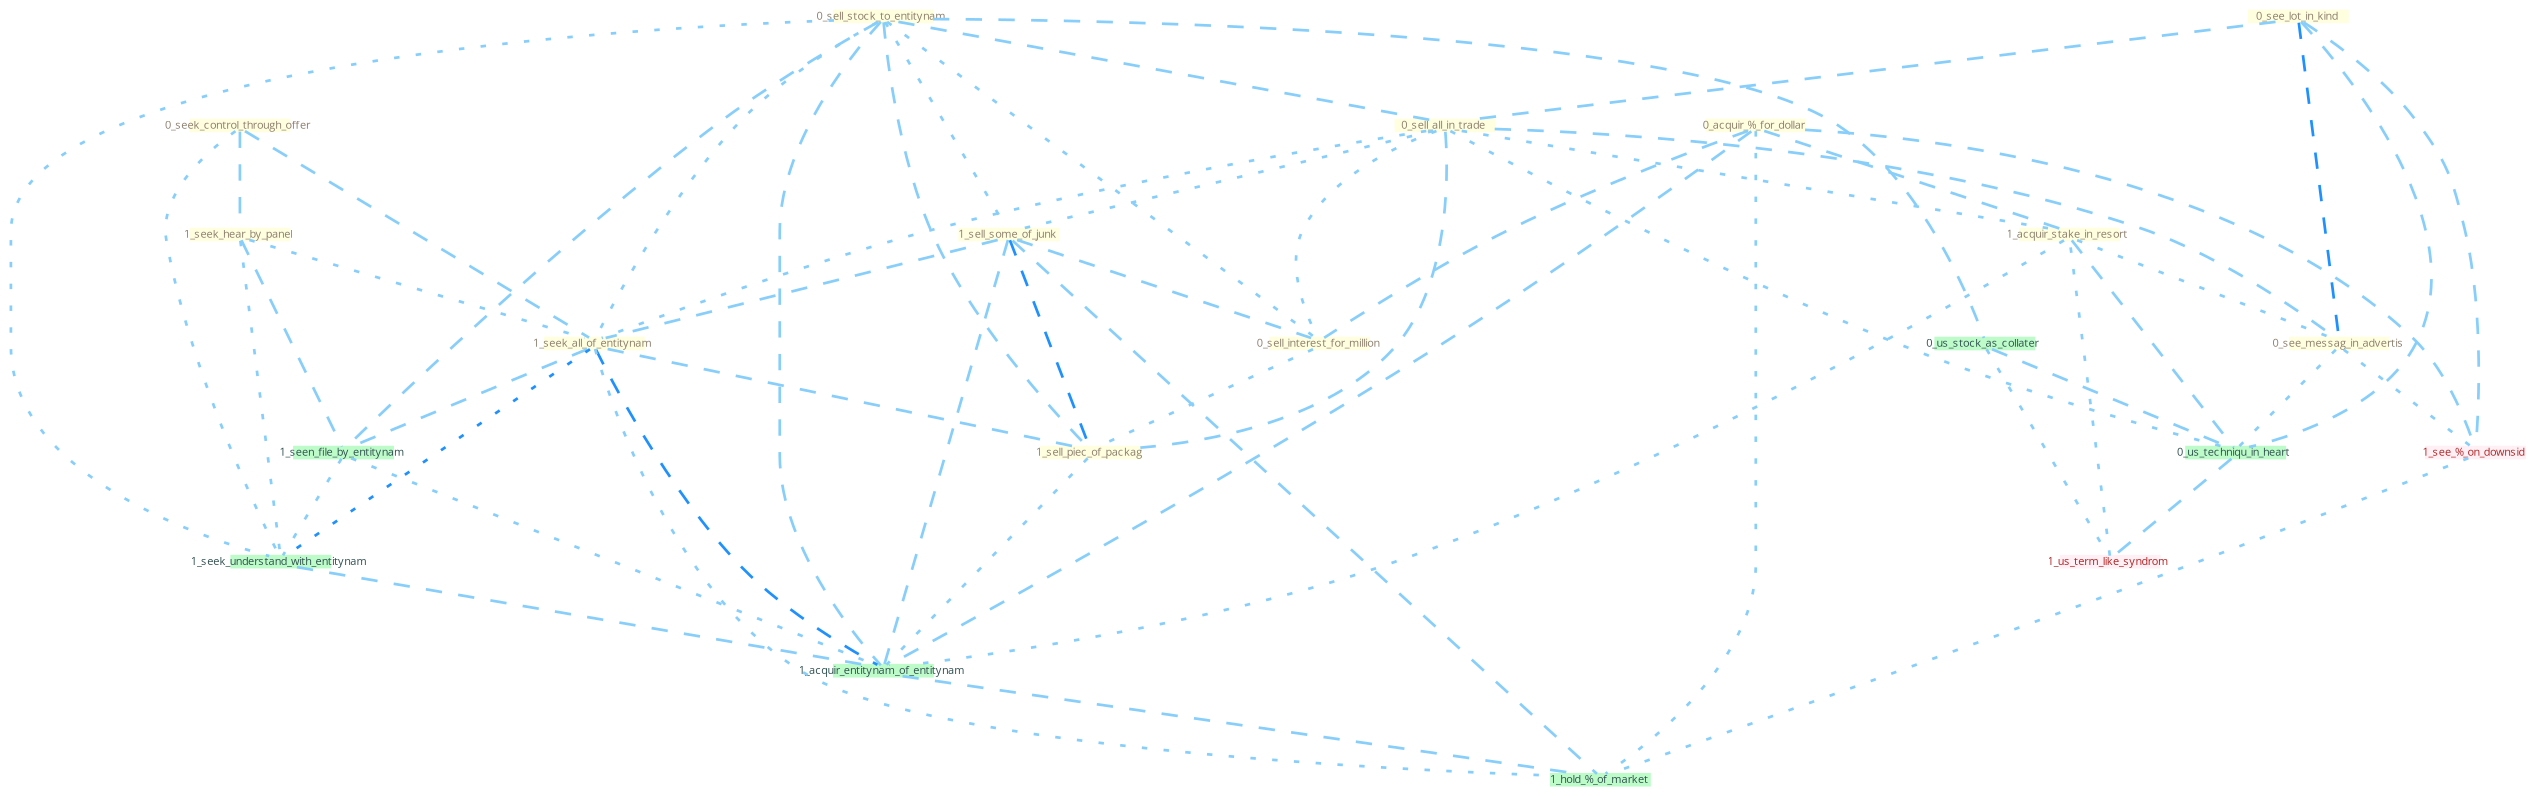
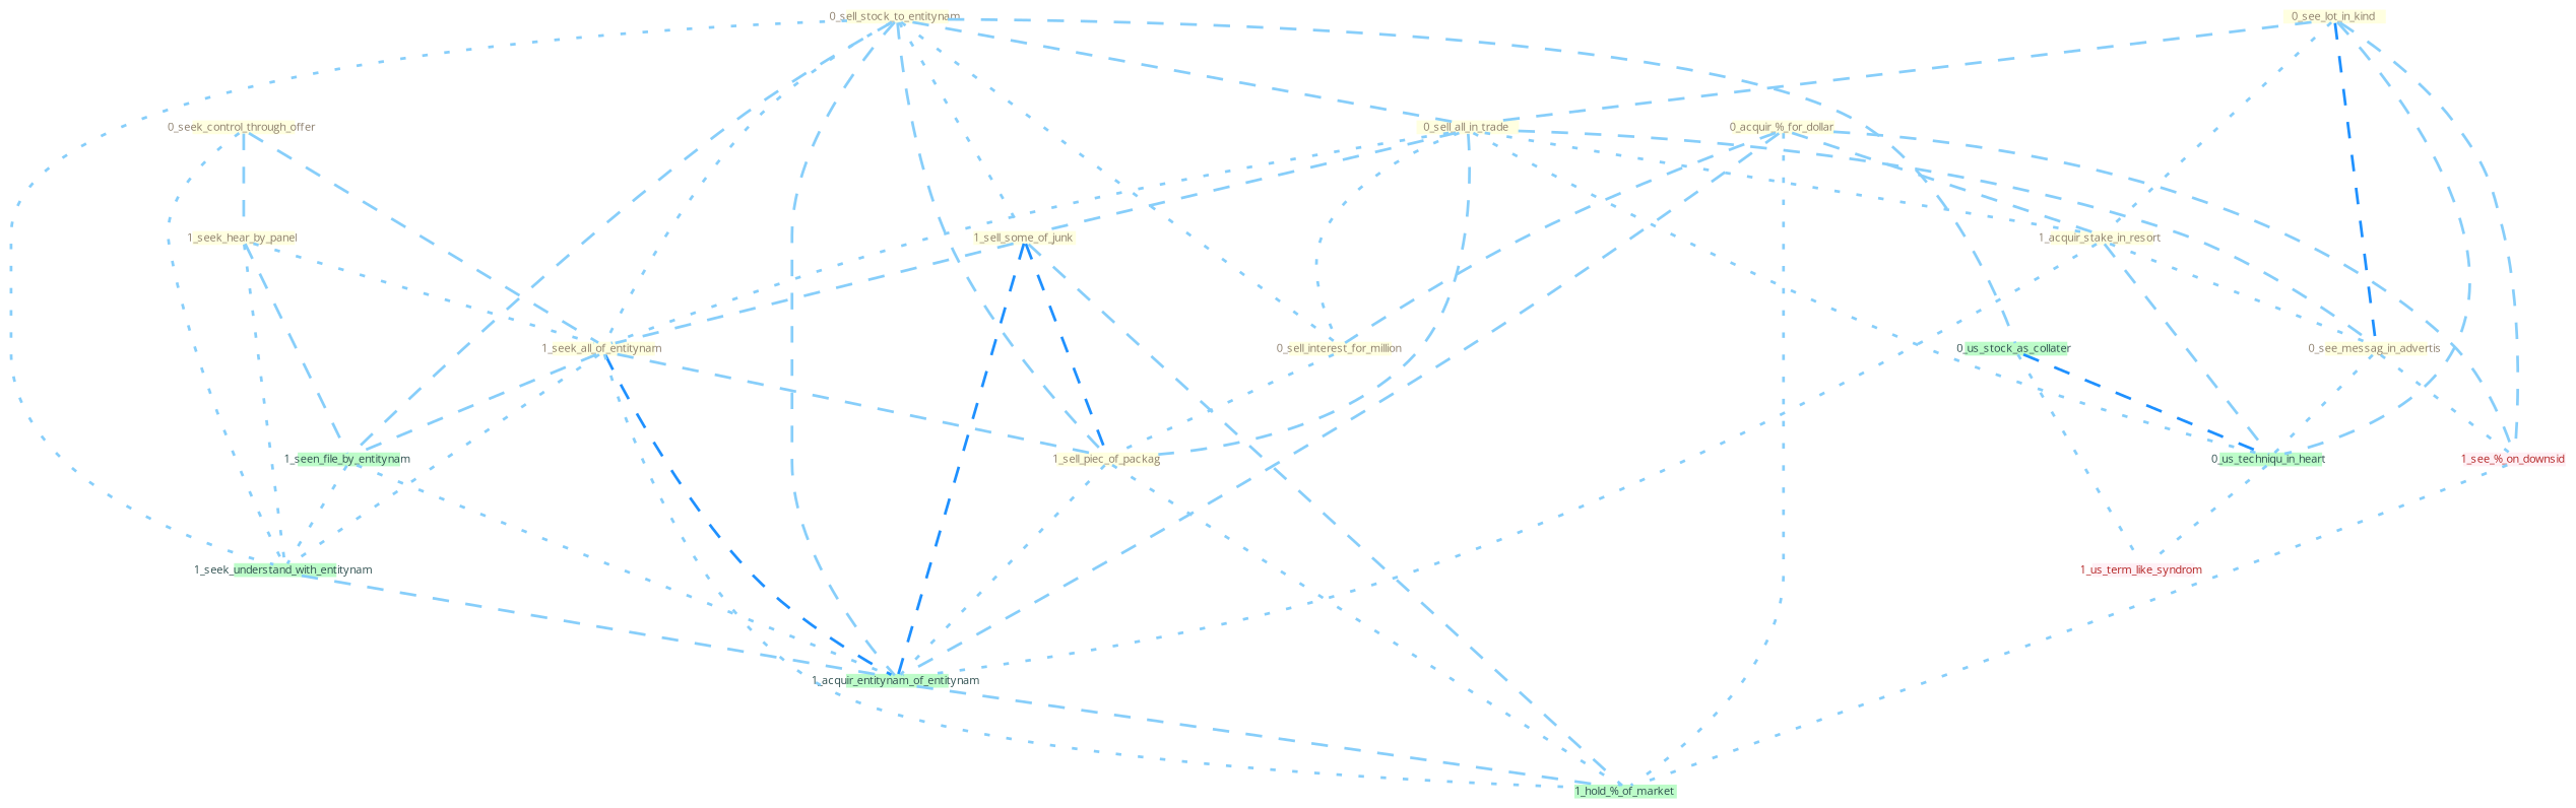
  graph {
    fontname="Open Sans"
    node [color="#ffffe0" fixedsize=true fontcolor="#8b7d6b" fontname="Open Sans" fontsize=4 shape=polygon style=filled]
    edge [color="#87cefa" fontname="Open Sans" style=dashed w=1]
    "0_see_lot_in_kind " [height=.06 width=.5]
    "0_sell_stock_to_entitynam " [height=.06 width=.5]
    "0_acquir_%_for_dollar " [height=.06 width=.5]
    "0_seek_control_through_offer " [height=.06 width=.5]
    "0_sell_all_in_trade " [height=.06 width=.5]
    "1_seek_hear_by_panel " [height=.06 width=.5]
    "1_sell_some_of_junk " [height=.06 width=.5]
    "1_acquir_stake_in_resort " [height=.06 width=.5]
    "1_seek_all_of_entitynam " [height=.06 width=.5]
    "0_see_messag_in_advertis " [height=.06 width=.5]
    "0_sell_interest_for_million " [height=.06 width=.5]
    "1_sell_piec_of_packag " [height=.06 width=.5]
    "1_see_%_on_downsid " [color="#fff0f5" fontcolor="#b22222" height=.06 width=.5]
    "1_us_term_like_syndrom " [color="#fff0f5" fontcolor="#b22222" height=.06 width=.5]
    "0_us_techniqu_in_heart " [color="#BDFCC9" fontcolor="#2f4f4f" height=.06 width=.5]
    "1_seen_file_by_entitynam " [color="#BDFCC9" fontcolor="#2f4f4f" height=.06 width=.5]
    "0_us_stock_as_collater " [color="#BDFCC9" fontcolor="#2f4f4f" height=.06 width=.5]
    "1_seek_understand_with_entitynam " [color="#BDFCC9" fontcolor="#2f4f4f" height=.06 width=.5]
    "1_acquir_entitynam_of_entitynam " [color="#BDFCC9" fontcolor="#2f4f4f" height=.06 width=.5]
    "1_hold_%_of_market " [color="#BDFCC9" fontcolor="#2f4f4f" height=.06 width=.5]
    subgraph sub_1 {
      "0_see_lot_in_kind "
      "0_sell_stock_to_entitynam "
      "0_acquir_%_for_dollar "
      "0_seek_control_through_offer "
      "0_sell_all_in_trade "
      "1_seek_hear_by_panel "
      "1_sell_some_of_junk "
      "1_acquir_stake_in_resort "
      "1_seek_all_of_entitynam "
      "0_see_messag_in_advertis "
      "0_sell_interest_for_million "
      "1_sell_piec_of_packag "
    }
    subgraph sub_2 {
      "1_see_%_on_downsid "
      "1_us_term_like_syndrom "
    }
    "0_see_lot_in_kind " -- "0_sell_all_in_trade "
-   "1_us_term_like_syndrom " -- "1_acquir_stake_in_resort " [style=dotted]
+   "0_see_lot_in_kind " -- "1_acquir_stake_in_resort " [style=dotted]
    "0_see_lot_in_kind " -- "0_see_messag_in_advertis " [color="#1e90ff" w=2]
    "0_see_lot_in_kind " -- "1_see_%_on_downsid "
    "0_see_lot_in_kind " -- "0_us_techniqu_in_heart "
    "0_sell_stock_to_entitynam " -- "0_sell_all_in_trade "
    "0_sell_stock_to_entitynam " -- "1_sell_some_of_junk " [style=dotted]
    "0_sell_stock_to_entitynam " -- "1_seek_all_of_entitynam " [style=dotted]
    "0_sell_stock_to_entitynam " -- "0_sell_interest_for_million " [style=dotted]
    "0_sell_stock_to_entitynam " -- "1_sell_piec_of_packag "
    "0_sell_stock_to_entitynam " -- "1_seen_file_by_entitynam "
    "0_sell_stock_to_entitynam " -- "0_us_stock_as_collater "
    "0_sell_stock_to_entitynam " -- "1_seek_understand_with_entitynam " [style=dotted]
    "0_sell_stock_to_entitynam " -- "1_acquir_entitynam_of_entitynam "
    "0_acquir_%_for_dollar " -- "1_acquir_stake_in_resort "
    "0_acquir_%_for_dollar " -- "0_sell_interest_for_million "
    "0_acquir_%_for_dollar " -- "1_see_%_on_downsid "
    "0_acquir_%_for_dollar " -- "1_acquir_entitynam_of_entitynam "
    "0_acquir_%_for_dollar " -- "1_hold_%_of_market " [style=dotted]
    "0_seek_control_through_offer " -- "1_seek_hear_by_panel "
    "0_seek_control_through_offer " -- "1_seek_all_of_entitynam "
    "0_seek_control_through_offer " -- "1_seek_understand_with_entitynam " [style=dotted]
-   "0_sell_all_in_trade " -- "1_sell_some_of_junk " [style=dotted]
+   "0_sell_all_in_trade " -- "1_sell_some_of_junk "
    "0_sell_all_in_trade " -- "1_acquir_stake_in_resort " [style=dotted]
    "0_sell_all_in_trade " -- "1_seek_all_of_entitynam " [style=dotted]
    "0_sell_all_in_trade " -- "0_see_messag_in_advertis "
    "0_sell_all_in_trade " -- "0_sell_interest_for_million " [style=dotted]
    "0_sell_all_in_trade " -- "1_sell_piec_of_packag "
    "0_sell_all_in_trade " -- "0_us_techniqu_in_heart " [style=dotted]
    "1_seek_hear_by_panel " -- "1_seek_all_of_entitynam " [style=dotted]
    "1_seek_hear_by_panel " -- "1_seen_file_by_entitynam "
    "1_seek_hear_by_panel " -- "1_seek_understand_with_entitynam " [style=dotted]
    "1_sell_some_of_junk " -- "1_seek_all_of_entitynam "
-   "1_sell_some_of_junk " -- "0_sell_interest_for_million "
    "1_sell_some_of_junk " -- "1_sell_piec_of_packag " [color="#1e90ff" w=2]
-   "1_sell_some_of_junk " -- "1_acquir_entitynam_of_entitynam "
+   "1_sell_some_of_junk " -- "1_acquir_entitynam_of_entitynam " [color="#1e90ff"]
    "1_sell_some_of_junk " -- "1_hold_%_of_market "
    "1_acquir_stake_in_resort " -- "0_see_messag_in_advertis " [style=dotted]
    "1_acquir_stake_in_resort " -- "0_us_techniqu_in_heart "
    "1_acquir_stake_in_resort " -- "1_acquir_entitynam_of_entitynam " [style=dotted]
    "1_seek_all_of_entitynam " -- "1_sell_piec_of_packag "
    "1_seek_all_of_entitynam " -- "1_seen_file_by_entitynam "
-   "1_seek_all_of_entitynam " -- "1_seek_understand_with_entitynam " [color="#1e90ff" style=dotted w=2]
+   "1_seek_all_of_entitynam " -- "1_seek_understand_with_entitynam " [style=dotted w=2]
    "1_seek_all_of_entitynam " -- "1_acquir_entitynam_of_entitynam " [color="#1e90ff" w=2]
    "1_seek_all_of_entitynam " -- "1_hold_%_of_market " [style=dotted]
    "0_see_messag_in_advertis " -- "1_see_%_on_downsid " [style=dotted]
    "0_see_messag_in_advertis " -- "0_us_techniqu_in_heart " [style=dotted]
    "0_sell_interest_for_million " -- "1_sell_piec_of_packag " [style=dotted]
    "1_sell_piec_of_packag " -- "1_acquir_entitynam_of_entitynam " [style=dotted]
+   "1_sell_piec_of_packag " -- "1_hold_%_of_market " [style=dotted]
    "1_see_%_on_downsid " -- "1_hold_%_of_market " [style=dotted]
-   "0_us_techniqu_in_heart " -- "1_us_term_like_syndrom "
+   "0_us_techniqu_in_heart " -- "1_us_term_like_syndrom " [style=dotted]
    "1_seen_file_by_entitynam " -- "1_seek_understand_with_entitynam " [style=dotted]
    "1_seen_file_by_entitynam " -- "1_acquir_entitynam_of_entitynam " [style=dotted]
    "0_us_stock_as_collater " -- "1_us_term_like_syndrom " [style=dotted]
-   "0_us_stock_as_collater " -- "0_us_techniqu_in_heart "
+   "0_us_stock_as_collater " -- "0_us_techniqu_in_heart " [color="#1e90ff"]
    "1_seek_understand_with_entitynam " -- "1_acquir_entitynam_of_entitynam "
    "1_acquir_entitynam_of_entitynam " -- "1_hold_%_of_market "
  }
